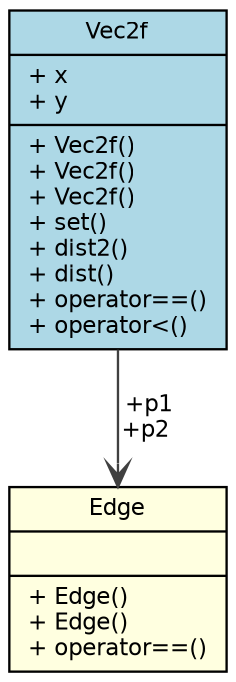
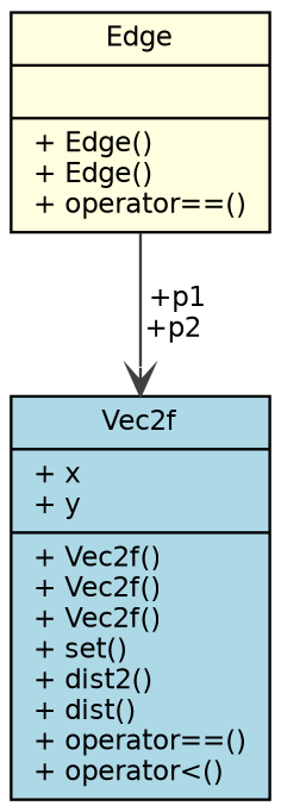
  digraph {
    node [color=black fontname=Helvetica fontsize=10 shape=record style=filled]
    n1 [fillcolor=lightyellow fontcolor=black height=0.2 label="{Edge\n||+ Edge()\l+ Edge()\l+ operator==()\l}" width=0.4]
    n2 [fillcolor=lightblue height=0.2 label="{Vec2f\n|+ x\l+ y\l|+ Vec2f()\l+ Vec2f()\l+ Vec2f()\l+ set()\l+ dist2()\l+ dist()\l+ operator==()\l+ operator\<()\l}" width=0.4]
-   n2 -> n1 [arrowhead=vee color=grey25 fontname=Helvetica fontsize=10 label=" +p1\n+p2" labelfontname=Helvetica labelfontsize=10 style=solid]
+   n1 -> n2 [arrowhead=vee color=grey25 fontname=Helvetica fontsize=10 label=" +p1\n+p2" labelfontname=Helvetica labelfontsize=10 style=solid]
  }
